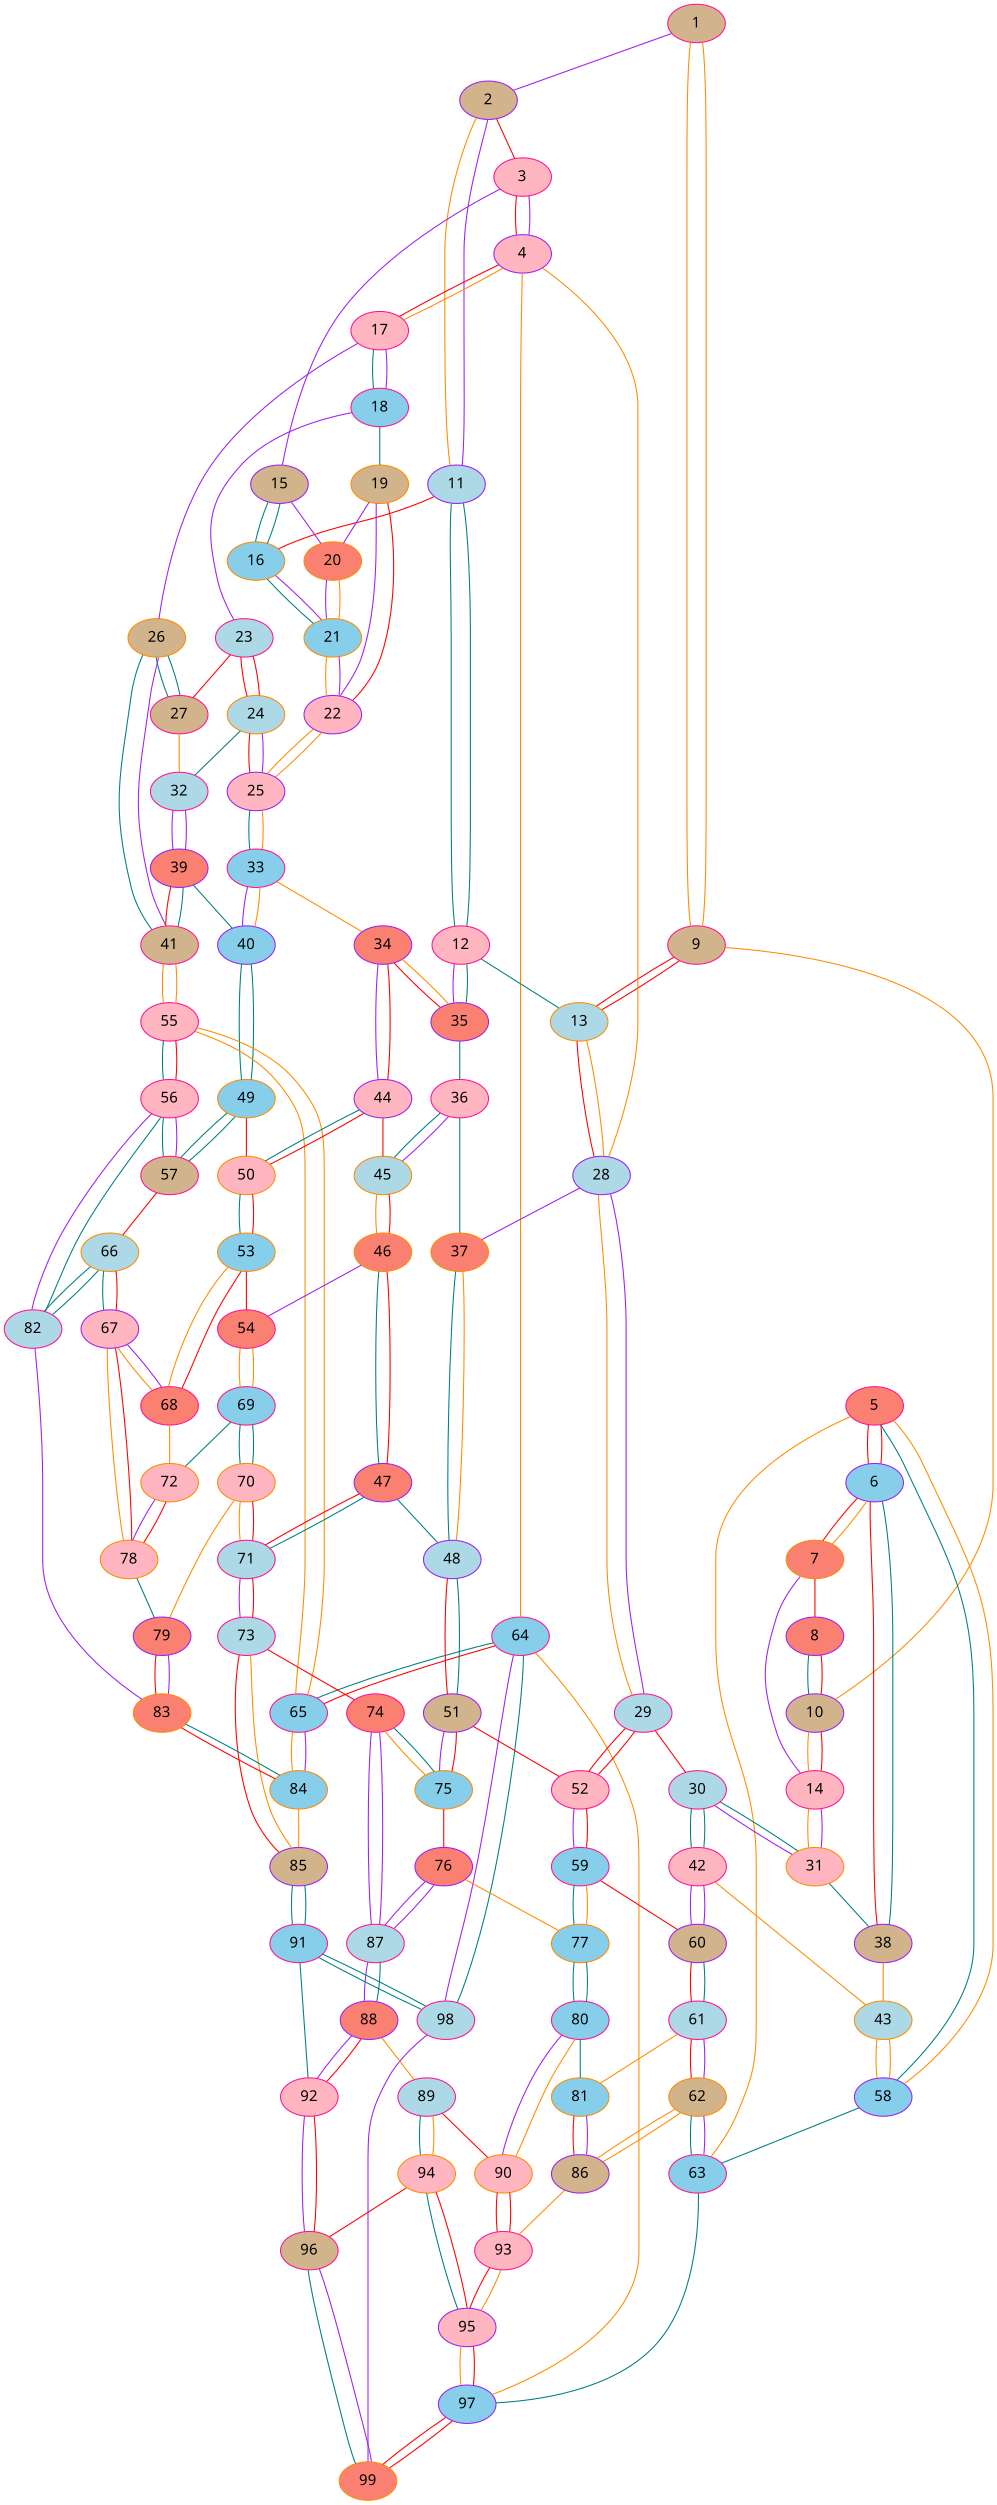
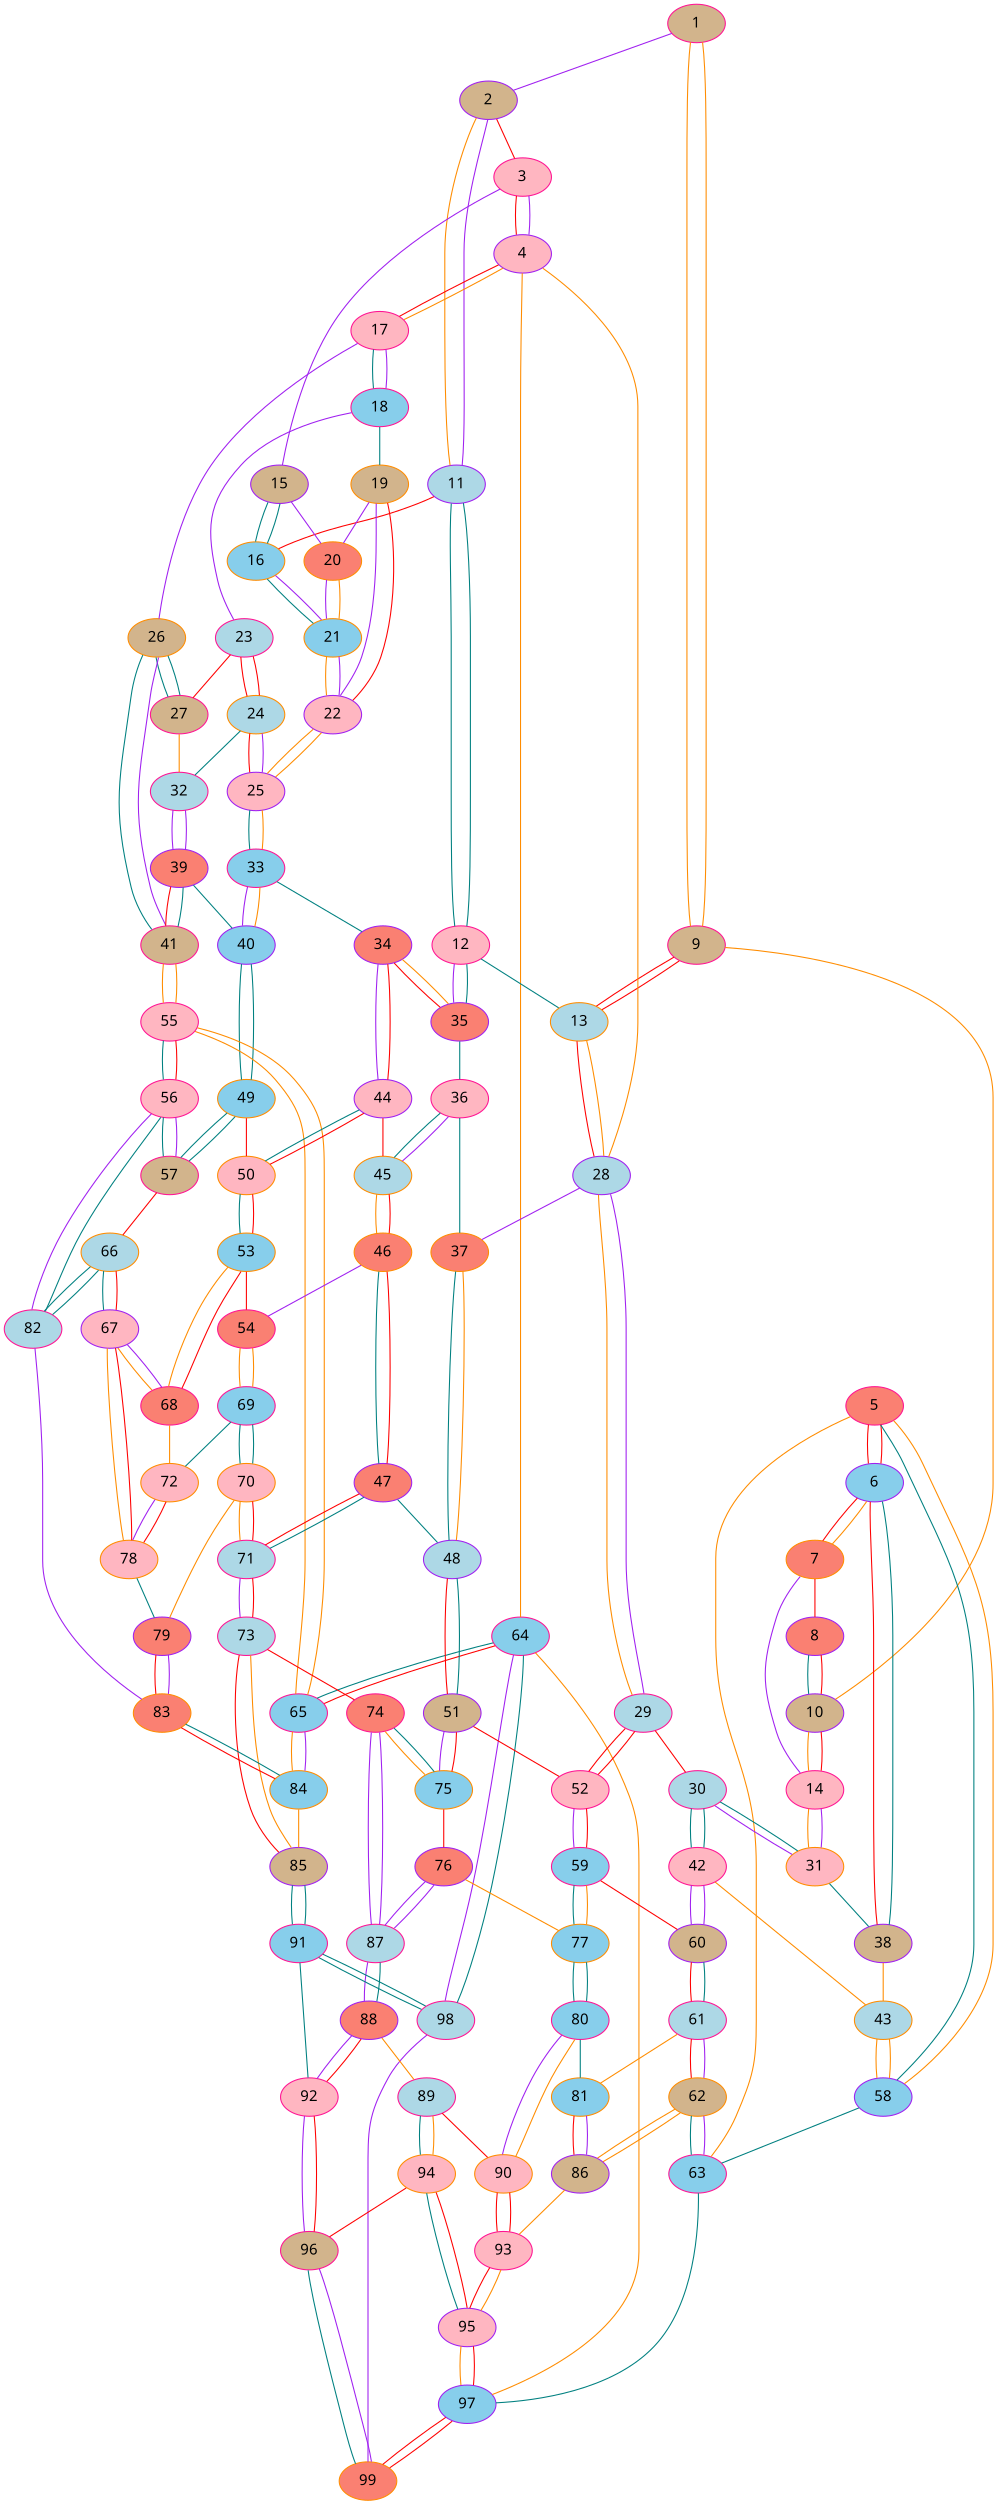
  graph {
    fontname="Noto Sans"
    node [color=deeppink fillcolor=lightpink fontname="Noto Sans" style=filled]
    edge [color=teal fontname="Noto Sans"]
    1 [fillcolor=tan]
    2 [color=purple fillcolor=tan]
    9 [fillcolor=tan]
    3
    11 [color=purple fillcolor=lightblue]
    10 [color=purple fillcolor=tan]
    13 [color=darkorange fillcolor=lightblue]
    4 [color=purple]
    15 [color=purple fillcolor=tan]
    12
    16 [color=darkorange fillcolor=skyblue]
    17
    64 [fillcolor=skyblue]
    28 [color=purple fillcolor=lightblue]
    20 [color=darkorange fillcolor=salmon]
    5 [fillcolor=salmon]
    6 [color=purple fillcolor=skyblue]
    58 [color=purple fillcolor=skyblue]
    63 [fillcolor=skyblue]
    18 [fillcolor=skyblue]
    26 [color=darkorange fillcolor=tan]
    65 [fillcolor=skyblue]
    97 [color=purple fillcolor=skyblue]
    98 [fillcolor=lightblue]
    7 [color=darkorange fillcolor=salmon]
    38 [color=purple fillcolor=tan]
    8 [color=purple fillcolor=salmon]
    14
    43 [color=darkorange fillcolor=lightblue]
    31 [color=darkorange]
    35 [color=purple fillcolor=salmon]
    21 [color=darkorange fillcolor=skyblue]
    36
    29 [fillcolor=lightblue]
    37 [color=darkorange fillcolor=salmon]
    22 [color=purple]
    19 [color=darkorange fillcolor=tan]
    23 [fillcolor=lightblue]
    27 [fillcolor=tan]
    41 [fillcolor=tan]
    24 [color=darkorange fillcolor=lightblue]
    25 [color=purple]
    33 [fillcolor=skyblue]
    32 [fillcolor=lightblue]
    39 [color=purple fillcolor=salmon]
    34 [color=purple fillcolor=salmon]
    40 [color=purple fillcolor=skyblue]
    55
    30 [fillcolor=lightblue]
    52
    48 [color=purple fillcolor=lightblue]
    42
    59 [fillcolor=skyblue]
    60 [color=purple fillcolor=tan]
    44 [color=purple]
    49 [color=darkorange fillcolor=skyblue]
    45 [color=darkorange fillcolor=lightblue]
    50 [color=darkorange]
    46 [color=darkorange fillcolor=salmon]
    51 [color=purple fillcolor=tan]
    57 [fillcolor=tan]
    56
    61 [fillcolor=lightblue]
    53 [color=darkorange fillcolor=skyblue]
    47 [color=purple fillcolor=salmon]
    54 [fillcolor=salmon]
    71 [fillcolor=lightblue]
    69 [fillcolor=skyblue]
    73 [fillcolor=lightblue]
    75 [color=darkorange fillcolor=skyblue]
    66 [color=darkorange fillcolor=lightblue]
    68 [fillcolor=salmon]
    76 [color=purple fillcolor=salmon]
    77 [color=darkorange fillcolor=skyblue]
    72 [color=darkorange]
    70 [color=darkorange]
    82 [fillcolor=lightblue]
    84 [color=darkorange fillcolor=skyblue]
    83 [color=darkorange fillcolor=salmon]
    67 [color=purple]
    80 [fillcolor=skyblue]
    62 [color=darkorange fillcolor=tan]
    81 [color=darkorange fillcolor=skyblue]
    86 [color=purple fillcolor=tan]
    93
    99 [color=darkorange fillcolor=salmon]
    85 [color=purple fillcolor=tan]
    78 [color=darkorange]
    79 [color=purple fillcolor=salmon]
    74 [fillcolor=salmon]
    87 [fillcolor=lightblue]
    91 [fillcolor=skyblue]
    88 [color=purple fillcolor=salmon]
    90 [color=darkorange]
    92
    95 [color=purple]
    89 [fillcolor=lightblue]
    94 [color=darkorange]
    96 [fillcolor=tan]
    1 -- 2 [color=purple]
    1 -- 9 [color=darkorange]
    1 -- 9 [color=darkorange]
    2 -- 3 [color=red]
    2 -- 11 [color=darkorange]
    2 -- 11 [color=purple]
    9 -- 10 [color=darkorange]
    9 -- 13 [color=red]
    9 -- 13 [color=red]
    3 -- 4 [color=red]
    3 -- 4 [color=purple]
    3 -- 15 [color=purple]
    11 -- 12
    11 -- 12
    11 -- 16 [color=red]
    10 -- 14 [color=darkorange]
    10 -- 14 [color=red]
    13 -- 28 [color=red]
    13 -- 28 [color=darkorange]
    4 -- 17 [color=red]
    4 -- 17 [color=darkorange]
    4 -- 64 [color=darkorange]
    4 -- 28 [color=darkorange]
    15 -- 16
    15 -- 16
    15 -- 20 [color=purple]
    12 -- 13
    12 -- 35 [color=purple]
    12 -- 35
    16 -- 21
    16 -- 21 [color=purple]
    17 -- 18
    17 -- 18 [color=purple]
    17 -- 26 [color=purple]
    64 -- 65
    64 -- 65 [color=red]
    64 -- 97 [color=darkorange]
    64 -- 98 [color=purple]
    64 -- 98
    28 -- 29 [color=darkorange]
    28 -- 29 [color=purple]
    28 -- 37 [color=purple]
    20 -- 21 [color=purple]
    20 -- 21 [color=darkorange]
    5 -- 6 [color=red]
    5 -- 6 [color=red]
    5 -- 58
    5 -- 58 [color=darkorange]
    5 -- 63 [color=darkorange]
    6 -- 7 [color=red]
    6 -- 7 [color=darkorange]
    6 -- 38 [color=red]
    6 -- 38
    58 -- 63
    63 -- 97
    18 -- 19
    18 -- 23 [color=purple]
    26 -- 27
    26 -- 27
    26 -- 41
    26 -- 41 [color=purple]
    65 -- 84 [color=darkorange]
    65 -- 84 [color=purple]
    97 -- 99 [color=red]
    97 -- 99 [color=red]
    98 -- 99 [color=purple]
    7 -- 8 [color=red]
    7 -- 14 [color=purple]
    38 -- 43 [color=darkorange]
    8 -- 10
    8 -- 10 [color=red]
    14 -- 31 [color=darkorange]
    14 -- 31 [color=purple]
    43 -- 58 [color=darkorange]
    43 -- 58 [color=darkorange]
    31 -- 38
    35 -- 36
    21 -- 22 [color=darkorange]
    21 -- 22 [color=purple]
    36 -- 37
    36 -- 45
    36 -- 45 [color=purple]
    29 -- 30 [color=red]
    29 -- 52 [color=red]
    29 -- 52 [color=red]
    37 -- 48
    37 -- 48 [color=darkorange]
    22 -- 25 [color=darkorange]
    22 -- 25 [color=darkorange]
    19 -- 20 [color=purple]
    19 -- 22 [color=purple]
    19 -- 22 [color=red]
    23 -- 27 [color=red]
    23 -- 24 [color=red]
    23 -- 24 [color=red]
    27 -- 32 [color=darkorange]
    41 -- 55 [color=darkorange]
    41 -- 55 [color=darkorange]
    24 -- 25 [color=red]
    24 -- 25 [color=purple]
    24 -- 32
    25 -- 33
    25 -- 33 [color=darkorange]
-   33 -- 34 [color=darkorange]
+   33 -- 34
    33 -- 40 [color=purple]
    33 -- 40 [color=darkorange]
    32 -- 39 [color=purple]
    32 -- 39 [color=purple]
    39 -- 41 [color=red]
    39 -- 41
    39 -- 40
    34 -- 35 [color=red]
    34 -- 35 [color=darkorange]
    34 -- 44 [color=purple]
    34 -- 44 [color=red]
    40 -- 49
    40 -- 49
    55 -- 65 [color=darkorange]
    55 -- 65 [color=darkorange]
    55 -- 56
    55 -- 56 [color=red]
    30 -- 31 [color=purple]
    30 -- 31
    30 -- 42
    30 -- 42
    52 -- 59 [color=purple]
    52 -- 59 [color=red]
    48 -- 51 [color=red]
    48 -- 51
    42 -- 43 [color=darkorange]
    42 -- 60 [color=purple]
    42 -- 60 [color=purple]
    59 -- 60 [color=red]
    59 -- 77
    59 -- 77 [color=darkorange]
    60 -- 61 [color=red]
    60 -- 61
    44 -- 45 [color=red]
    44 -- 50
    44 -- 50 [color=red]
    49 -- 50 [color=red]
    49 -- 57
    49 -- 57
    45 -- 46 [color=darkorange]
    45 -- 46 [color=red]
    50 -- 53
    50 -- 53 [color=red]
    46 -- 47
    46 -- 47 [color=red]
    46 -- 54 [color=purple]
    51 -- 52 [color=red]
    51 -- 75 [color=purple]
    51 -- 75 [color=red]
    57 -- 66 [color=red]
    56 -- 57
    56 -- 57 [color=purple]
    56 -- 82 [color=purple]
    56 -- 82
    61 -- 62 [color=red]
    61 -- 62 [color=purple]
    61 -- 81 [color=darkorange]
    53 -- 54 [color=red]
    53 -- 68 [color=darkorange]
    53 -- 68 [color=red]
    47 -- 48
    47 -- 71 [color=red]
    47 -- 71
    54 -- 69 [color=darkorange]
    54 -- 69 [color=darkorange]
    71 -- 73 [color=purple]
    71 -- 73 [color=red]
    69 -- 72
    69 -- 70
    69 -- 70
    73 -- 85 [color=red]
    73 -- 85 [color=darkorange]
    73 -- 74 [color=red]
    75 -- 76 [color=red]
    66 -- 82
    66 -- 82
    66 -- 67
    66 -- 67 [color=red]
    68 -- 72 [color=darkorange]
    76 -- 77 [color=darkorange]
    76 -- 87 [color=purple]
    76 -- 87 [color=purple]
    77 -- 80
    77 -- 80
    72 -- 78 [color=purple]
    72 -- 78 [color=red]
    70 -- 71 [color=darkorange]
    70 -- 71 [color=red]
    70 -- 79 [color=darkorange]
    82 -- 83 [color=purple]
    84 -- 85 [color=darkorange]
    83 -- 84 [color=red]
    83 -- 84
    67 -- 68 [color=darkorange]
    67 -- 68 [color=purple]
    67 -- 78 [color=darkorange]
    67 -- 78 [color=red]
    80 -- 81
    80 -- 90 [color=purple]
    80 -- 90 [color=darkorange]
    62 -- 63
    62 -- 63 [color=purple]
    62 -- 86 [color=darkorange]
    62 -- 86 [color=darkorange]
    81 -- 86 [color=red]
    81 -- 86 [color=purple]
    86 -- 93 [color=darkorange]
    93 -- 95 [color=red]
    93 -- 95 [color=darkorange]
    85 -- 91
    85 -- 91
    78 -- 79
    79 -- 83 [color=red]
    79 -- 83 [color=purple]
    74 -- 75 [color=darkorange]
    74 -- 75
    74 -- 87 [color=purple]
    74 -- 87 [color=purple]
    87 -- 88 [color=purple]
    87 -- 88
    91 -- 98
    91 -- 98
    91 -- 92
    88 -- 92 [color=purple]
    88 -- 92 [color=red]
    88 -- 89 [color=darkorange]
    90 -- 93 [color=red]
    90 -- 93 [color=red]
    92 -- 96 [color=purple]
    92 -- 96 [color=red]
    95 -- 97 [color=darkorange]
    95 -- 97 [color=red]
    89 -- 90 [color=red]
    89 -- 94
    89 -- 94 [color=darkorange]
    94 -- 95
    94 -- 95 [color=red]
    94 -- 96 [color=red]
    96 -- 99
    96 -- 99 [color=purple]
  }
